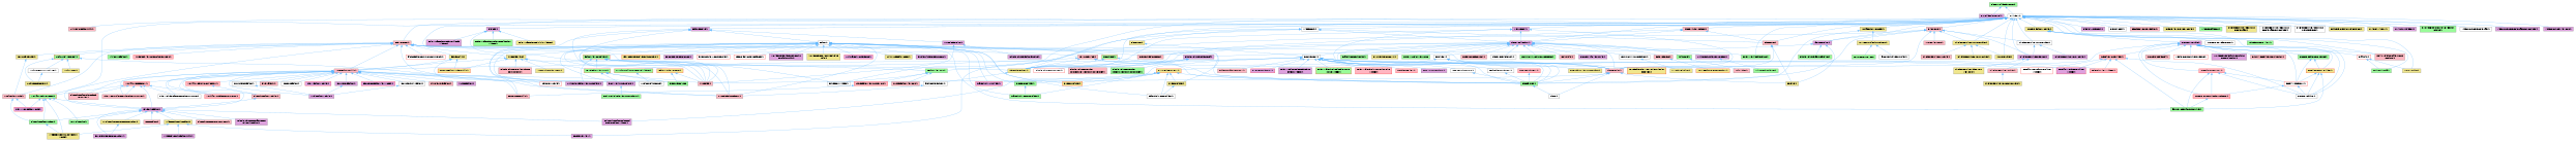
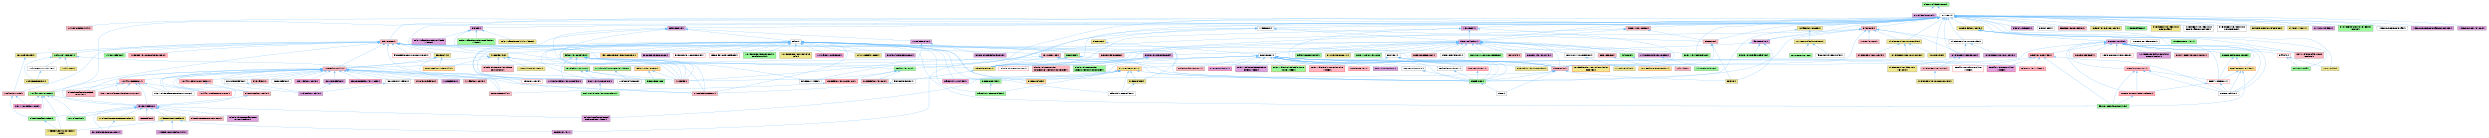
  digraph {
    node [color=grey40 fillcolor=lightpink fontname=Helvetica fontsize=10 shape=box style=filled]
    edge [color=steelblue1 dir=back fontname=Helvetica fontsize=10 labelfontname=Helvetica labelfontsize=10 style=solid]
    n1 [color=gray40 fillcolor=palegreen fontcolor=black height=0.2 label="SlateInvalidationRoot.h" width=0.4]
    n2 [fillcolor=plum height=0.2 label="SInvalidationPanel.h" width=0.4]
    n3 [fillcolor=white height=0.2 label="SWindow.h" width=0.4]
    n4 [height=0.2 label="AnimationEditorUtils.h" width=0.4]
    n5 [fillcolor=plum height=0.2 label="BlueprintEditor.h" width=0.4]
    n6 [fillcolor=plum height=0.2 label="Dialogs.h" width=0.4]
    n7 [fillcolor=plum height=0.2 label="DlgPickAssetPath.h" width=0.4]
    n8 [fillcolor=white height=0.2 label="DlgPickPath.h" width=0.4]
    n9 [fillcolor=plum height=0.2 label="EditorEngine.h" width=0.4]
    n10 [fillcolor=white height=0.2 label="SSkeletonWidget.h" width=0.4]
    n11 [fillcolor=khaki height=0.2 label="UnrealEdMisc.h" width=0.4]
    n12 [height=0.2 label="FeedbackContextEditor.h" width=0.4]
    n13 [fillcolor=plum height=0.2 label="GameEngine.h" width=0.4]
    n14 [fillcolor=khaki height=0.2 label="IPIEPreviewDeviceModule.h" width=0.4]
    n15 [fillcolor=khaki height=0.2 label="IPixelStreaming2InputHandler.h" width=0.4]
    n16 [fillcolor=khaki height=0.2 label="InputHandler.h" width=0.4]
    n17 [fillcolor=white height=0.2 label="IPixelStreamingInputHandler.h" width=0.4]
    n18 [fillcolor=plum height=0.2 label="IPixelStreamingStreamer.h" width=0.4]
    n19 [fillcolor=palegreen height=0.2 label="IWidgetReflector.h" width=0.4]
    n20 [fillcolor=plum height=0.2 label="MenuStack.h" width=0.4]
    n21 [fillcolor=plum height=0.2 label="SlateApplication.h" width=0.4]
    n22 [fillcolor=khaki height=0.2 label="SlateSharedPCH.h" width=0.4]
    n23 [fillcolor=palegreen height=0.2 label="SRigVMBulkEditDialog.h" width=0.4]
    n24 [fillcolor=khaki height=0.2 label="NotificationManager.h" width=0.4]
    n25 [fillcolor=khaki height=0.2 label="PixelStreamingVideoInput\lBackBuffer.h" width=0.4]
    n26 [fillcolor=white height=0.2 label="PixelStreamingVideoInput\lBackBufferComposited.h" width=0.4]
    n27 [fillcolor=white height=0.2 label="PixelStreamingVideoInput\lRenderTarget.h" width=0.4]
    n28 [fillcolor=khaki height=0.2 label="PropertyEditorModule.h" width=0.4]
    n29 [fillcolor=palegreen height=0.2 label="SBlueprintDiff.h" width=0.4]
    n30 [fillcolor=khaki height=0.2 label="InputModule.h" width=0.4]
    n31 [height=0.2 label="SSkinWeightProfileImport\lOptions.h" width=0.4]
    n32 [fillcolor=khaki height=0.2 label="SFilterExpressionHelpDialog.h" width=0.4]
    n33 [height=0.2 label="SViewport.h" width=0.4]
    n34 [fillcolor=khaki height=0.2 label="SVirtualWindow.h" width=0.4]
    n35 [fillcolor=plum height=0.2 label="SWindowTitleBar.h" width=0.4]
    n36 [fillcolor=palegreen height=0.2 label="SWorldPartitionBuildNavigation\lDialog.h" width=0.4]
    n37 [height=0.2 label="SlateCore.h" width=0.4]
    n38 [height=0.2 label="SlateWindowHelper.h" width=0.4]
    n39 [height=0.2 label="TabManager.h" width=0.4]
    n40 [fillcolor=white height=0.2 label="VideoProducerBackBuffer.h" width=0.4]
    n41 [fillcolor=plum height=0.2 label="VideoProducerBackBufferComposited.h" width=0.4]
    n42 [fillcolor=plum height=0.2 label="VideoProducerViewport.h" width=0.4]
    n43 [fillcolor=white height=0.2 label="WidgetPath.h" width=0.4]
    n44 [fillcolor=plum height=0.2 label="BPVariableDragDropAction.h" width=0.4]
    n45 [height=0.2 label="BlueprintDragDropMenuItem.h" width=0.4]
    n46 [fillcolor=palegreen height=0.2 label="BlueprintEditorModes.h" width=0.4]
    n47 [fillcolor=plum height=0.2 label="IDisplayClusterConfigurator\lBlueprintEditor.h" width=0.4]
    n48 [fillcolor=khaki height=0.2 label="MyBlueprintItemDragDropAction.h" width=0.4]
    n49 [fillcolor=plum height=0.2 label="SBlueprintEditorSelected\lDebugObjectWidget.h" width=0.4]
    n50 [fillcolor=palegreen height=0.2 label="SMyBlueprint.h" width=0.4]
    n51 [height=0.2 label="SSCSEditor.h" width=0.4]
    n52 [fillcolor=khaki height=0.2 label="WidgetBlueprintEditor.h" width=0.4]
    n53 [fillcolor=khaki height=0.2 label="SRigVMGraphBreakLinksWidget.h" width=0.4]
    n54 [fillcolor=plum height=0.2 label="SRigVMGraphFunctionBulkEdit\lWidget.h" width=0.4]
    n55 [fillcolor=palegreen height=0.2 label="SRigVMGraphFunctionLocalization\lWidget.h" width=0.4]
    n56 [height=0.2 label="UnrealEd.h" width=0.4]
    n57 [fillcolor=plum height=0.2 label="BookMarkTypeActions.h" width=0.4]
    n58 [fillcolor=white height=0.2 label="Editor.h" width=0.4]
    n59 [height=0.2 label="UnrealEdSharedPCH.h" width=0.4]
    n60 [fillcolor=plum height=0.2 label="UnrealEdEngine.h" width=0.4]
    n61 [color=red fillcolor=palegreen height=0.2 label="LevelEditorViewport.h" width=0.4]
    n62 [height=0.2 label="AssetEditorToolkit.h" width=0.4]
    n63 [height=0.2 label="DisplayClusterPreviewShare\lComponent.h" width=0.4]
    n64 [color=red fillcolor=khaki height=0.2 label="FractureEditorModeToolkit.h" width=0.4]
    n65 [fillcolor=khaki height=0.2 label="VPScoutingSubsystem.h" width=0.4]
    n66 [fillcolor=plum height=0.2 label="DisplayClusterObjectRef.h" width=0.4]
    n67 [fillcolor=palegreen height=0.2 label="DisplayClusterGameEngine.h" width=0.4]
    n68 [fillcolor=khaki height=0.2 label="Engine.h" width=0.4]
    n69 [fillcolor=khaki height=0.2 label="IPixelStreaming2InputModule.h" width=0.4]
    n70 [height=0.2 label="IPixelStreaming2Module.h" width=0.4]
    n71 [fillcolor=plum height=0.2 label="IPixelStreamingInputModule.h" width=0.4]
    n72 [height=0.2 label="IPixelStreamingModule.h" width=0.4]
    n73 [fillcolor=khaki height=0.2 label="PixelStreamingVideoInput\lViewport.h" width=0.4]
    n74 [fillcolor=palegreen height=0.2 label="SlateExtras.h" width=0.4]
    n75 [height=0.2 label="SlateBasics.h" width=0.4]
    n76 [height=0.2 label="SubTrackEditorBase.h" width=0.4]
    n77 [fillcolor=plum height=0.2 label="AnimatedAttributeManager.h" width=0.4]
    n78 [fillcolor=palegreen height=0.2 label="CommonUIActionRouterBase.h" width=0.4]
    n79 [fillcolor=white height=0.2 label="CommonUIInputSettings.h" width=0.4]
    n80 [height=0.2 label="DelayedDrag.h" width=0.4]
    n81 [height=0.2 label="PaintUtils.h" width=0.4]
    n82 [fillcolor=plum height=0.2 label="PropertyInfoViewStyle.h" width=0.4]
    n83 [fillcolor=white height=0.2 label="SComboBox.h" width=0.4]
    n84 [fillcolor=palegreen height=0.2 label="SGridLineSpacingList.h" width=0.4]
    n85 [fillcolor=khaki height=0.2 label="SNumericDropDown.h" width=0.4]
    n86 [fillcolor=palegreen height=0.2 label="SRigVMActionMenu.cpp" width=0.4]
    n87 [height=0.2 label="SSegmentedControl.h" width=0.4]
    n88 [fillcolor=white height=0.2 label="SSpinBox.h" width=0.4]
    n89 [fillcolor=white height=0.2 label="SlateMaterialBrush.h" width=0.4]
    n90 [fillcolor=palegreen height=0.2 label="UtilsCore.h" width=0.4]
    n91 [fillcolor=white height=0.2 label="EngineSharedPCH.h" width=0.4]
    n92 [fillcolor=khaki height=0.2 label="AsyncCompilationHelpers.h" width=0.4]
    n93 [fillcolor=white height=0.2 label="IPropertyRowGenerator.h" width=0.4]
    n94 [fillcolor=palegreen height=0.2 label="ISinglePropertyView.h" width=0.4]
    n95 [fillcolor=white height=0.2 label="PropertyEditing.h" width=0.4]
    n96 [fillcolor=plum height=0.2 label="PropertyHandle.h" width=0.4]
    n97 [fillcolor=palegreen height=0.2 label="SEditorViewport.h" width=0.4]
    n98 [height=0.2 label="IAssetViewport.h" width=0.4]
    n99 [height=0.2 label="BaseAssetToolkit.h" width=0.4]
    n100 [color=red fillcolor=palegreen height=0.2 label="WorkflowTabManager.h" width=0.4]
    n101 [height=0.2 label="ApplicationMode.h" width=0.4]
    n102 [color=red fillcolor=palegreen height=0.2 label="AudioAnalyzerRack.h" width=0.4]
    n103 [fillcolor=khaki height=0.2 label="BaseToolkit.h" width=0.4]
    n104 [color=red fillcolor=white height=0.2 label="GlobalEditorCommonCommands.h" width=0.4]
    n105 [fillcolor=khaki height=0.2 label="LayoutExtender.h" width=0.4]
    n106 [height=0.2 label="LayoutService.h" width=0.4]
    n107 [fillcolor=palegreen height=0.2 label="MiniCurveEditor.h" width=0.4]
    n108 [color=red fillcolor=palegreen height=0.2 label="SDockTab.h" width=0.4]
    n109 [color=red height=0.2 label="UnrealEdViewportToolbarContext.h" width=0.4]
    n110 [fillcolor=plum height=0.2 label="SDesignerView.h" width=0.4]
    n111 [fillcolor=khaki height=0.2 label="SlateUser.h" width=0.4]
    n112 [fillcolor=khaki height=0.2 label="WidgetBlueprintApplication\lMode.h" width=0.4]
    n113 [fillcolor=plum height=0.2 label="WidgetBlueprintEditorUtils.h" width=0.4]
    n114 [fillcolor=palegreen height=0.2 label="BookmarkSingleViewportActions.h" width=0.4]
    n115 [color=red fillcolor=plum height=0.2 label="AnimGraphNode_Base.h" width=0.4]
    n116 [fillcolor=khaki height=0.2 label="AnimNodeEditModes.h" width=0.4]
    n117 [fillcolor=plum height=0.2 label="BrushBuilderDragDropOp.h" width=0.4]
    n118 [color=red fillcolor=khaki height=0.2 label="EdModeInteractiveToolsContext.h" width=0.4]
    n119 [color=red fillcolor=khaki height=0.2 label="EditorModeManager.h" width=0.4]
    n120 [fillcolor=palegreen height=0.2 label="FractureTool.cpp" width=0.4]
    n121 [color=red fillcolor=palegreen height=0.2 label="EditorViewportClient.h" width=0.4]
    n122 [fillcolor=plum height=0.2 label="ExportTextDragDropOp.h" width=0.4]
    n123 [color=red fillcolor=white height=0.2 label="ExternalDirtyActorsTracker.h" width=0.4]
    n124 [fillcolor=palegreen height=0.2 label="GameModeInfoCustomizer.h" width=0.4]
    n125 [color=red fillcolor=white height=0.2 label="LegacyEdModeInterfaces.h" width=0.4]
-   n126 [fillcolor=plum height=0.2 label="MovieSceneDirectorBlueprint\lConditionUtils.h" width=0.4]
+   n126 [fillcolor=palegreen height=0.2 label="MovieSceneDirectorBlueprint\lConditionUtils.h" width=0.4]
    n127 [fillcolor=khaki height=0.2 label="MovieSceneDynamicBinding\lUtils.h" width=0.4]
    n128 [color=red fillcolor=white height=0.2 label="PersonaModule.h" width=0.4]
    n129 [color=red fillcolor=plum height=0.2 label="SGraphPinNumSlider.h" width=0.4]
    n130 [fillcolor=palegreen height=0.2 label="SGraphPinVector2DSlider.h" width=0.4]
    n131 [fillcolor=white height=0.2 label="SGraphPinVectorSlider.h" width=0.4]
    n132 [fillcolor=palegreen height=0.2 label="SVector2DSlider.h" width=0.4]
    n133 [color=red fillcolor=khaki height=0.2 label="SVector4Slider.h" width=0.4]
    n134 [fillcolor=khaki height=0.2 label="SVectorSlider.h" width=0.4]
    n135 [fillcolor=plum height=0.2 label="DisplayClusterEditorEngine.h" width=0.4]
    n136 [height=0.2 label="DisplayClusterRender\l_ProceduralMeshComponentRef.h" width=0.4]
    n137 [fillcolor=palegreen height=0.2 label="DisplayClusterRender\l_StaticMeshComponentRef.h" width=0.4]
    n138 [color=red fillcolor=white height=0.2 label="DisplayClusterRootActor.h" width=0.4]
    n139 [fillcolor=plum height=0.2 label="AnimationEditorViewportClient.h" width=0.4]
    n140 [color=red height=0.2 label="AssetEditorViewportLayout.h" width=0.4]
    n141 [height=0.2 label="SAssetEditorViewport.h" width=0.4]
    n142 [fillcolor=plum height=0.2 label="AudioEditorModule.h" width=0.4]
    n143 [height=0.2 label="BlueprintEditorModule.h" width=0.4]
    n144 [height=0.2 label="BlueprintEditorSharedTab\lFactories.h" width=0.4]
    n145 [height=0.2 label="FindInGraph.h" width=0.4]
    n146 [fillcolor=white height=0.2 label="FractureEditor.h" width=0.4]
    n147 [fillcolor=white height=0.2 label="ISoundClassEditor.h" width=0.4]
    n148 [fillcolor=plum height=0.2 label="ISoundCueEditor.h" width=0.4]
    n149 [fillcolor=white height=0.2 label="ISoundSubmixEditor.h" width=0.4]
    n150 [height=0.2 label="RigVMCompilerResultsTabSummoner.h" width=0.4]
    n151 [color=red fillcolor=plum height=0.2 label="RigVMEditorModule.h" width=0.4]
    n152 [fillcolor=white height=0.2 label="RigVMFindReferencesTabSummoner.h" width=0.4]
    n153 [color=red fillcolor=plum height=0.2 label="SequencerEditorViewModel.h" width=0.4]
    n154 [height=0.2 label="SimpleAssetEditor.h" width=0.4]
    n155 [fillcolor=plum height=0.2 label="UAssetEditor.h" width=0.4]
+   n156 [height=0.2 label="UMGEditorModule.h" width=0.4]
    n157 [color=red height=0.2 label="WorkflowCentricApplication.h" width=0.4]
    n158 [color=red height=0.2 label="WorkflowTabFactory.h" width=0.4]
    n159 [color=red height=0.2 label="WorkflowUObjectDocuments.h" width=0.4]
    n160 [color=red fillcolor=plum height=0.2 label="RigVMNewEditorMode.h" width=0.4]
    n161 [fillcolor=khaki height=0.2 label="PixelStreamingInputComponent.h" width=0.4]
    n162 [fillcolor=white height=0.2 label="Slate.h" width=0.4]
    n163 [fillcolor=palegreen height=0.2 label="AnimatedAttribute.h" width=0.4]
    n164 [fillcolor=khaki height=0.2 label="UIActionBinding.h" width=0.4]
    n165 [color=red fillcolor=khaki height=0.2 label="ICurveEditorDragOperation.h" width=0.4]
    n166 [color=red fillcolor=white height=0.2 label="DataflowTransformOutliner\lWidget.h" width=0.4]
    n167 [color=red fillcolor=plum height=0.2 label="DataflowVerticesOutliner\lWidget.h" width=0.4]
    n168 [color=red fillcolor=khaki height=0.2 label="LevelEditorPlayNetworkEmulation\lSettings.h" width=0.4]
    n169 [color=red fillcolor=palegreen height=0.2 label="SAudioOscilloscopePanelWidget.h" width=0.4]
    n170 [fillcolor=plum height=0.2 label="SCSVImportOptions.h" width=0.4]
    n171 [fillcolor=white height=0.2 label="SEditableComboBox.h" width=0.4]
    n172 [height=0.2 label="SFilterConfiguratorRow.h" width=0.4]
    n173 [color=red fillcolor=plum height=0.2 label="SNameComboBox.h" width=0.4]
    n174 [fillcolor=plum height=0.2 label="SRigVMEditorSelectedDebug\lObjectWidget.h" width=0.4]
    n175 [color=red fillcolor=palegreen height=0.2 label="SRigVMGraphPinEditableName\lValueWidget.h" width=0.4]
    n176 [color=red height=0.2 label="SRigVMGraphPinNameListValue\lWidget.h" width=0.4]
    n177 [color=red height=0.2 label="STableTreeView.h" width=0.4]
    n178 [color=red height=0.2 label="STextComboBox.h" width=0.4]
    n179 [fillcolor=white height=0.2 label="STextComboPopup.h" width=0.4]
    n180 [color=red height=0.2 label="SelectionViewWidget.h" width=0.4]
    n181 [color=red fillcolor=khaki height=0.2 label="SNumericEntryBox.h" width=0.4]
    n182 [fillcolor=khaki height=0.2 label="STransformViewportToolbar.h" width=0.4]
    n183 [height=0.2 label="UtilsVideo.h" width=0.4]
    n184 [fillcolor=white height=0.2 label="AudioOscilloscope.h" width=0.4]
    n185 [fillcolor=white height=0.2 label="GroomBindingCompiler.h" width=0.4]
    n186 [fillcolor=palegreen height=0.2 label="Texture2DArray.cpp" width=0.4]
    n187 [color=red fillcolor=khaki height=0.2 label="DetailCategoryBuilder.h" width=0.4]
    n188 [color=red fillcolor=white height=0.2 label="DetailWidgetRow.h" width=0.4]
    n189 [color=red height=0.2 label="PropertyCustomizationHelpers.h" width=0.4]
    n190 [color=red height=0.2 label="DetailLayoutBuilder.h" width=0.4]
    n191 [color=red fillcolor=white height=0.2 label="DiffUtils.h" width=0.4]
    n192 [color=red height=0.2 label="IDetailPropertyRow.h" width=0.4]
    n193 [height=0.2 label="IPropertyTableCell.h" width=0.4]
    n194 [color=red fillcolor=white height=0.2 label="MediaIOCustomizationBase.h" width=0.4]
    n195 [fillcolor=plum height=0.2 label="MovieScenePlatformCondition\lCustomization.h" width=0.4]
    n196 [fillcolor=palegreen height=0.2 label="PropertyEditorCopyPaste.h" width=0.4]
    n197 [height=0.2 label="SubmixDetailsCustomization.h" width=0.4]
    n198 [fillcolor=khaki height=0.2 label="AudioMeter.h" width=0.4]
    n199 [fillcolor=khaki height=0.2 label="AudioSpectrogram.h" width=0.4]
    n200 [fillcolor=white height=0.2 label="AudioSpectrumAnalyzer.h" width=0.4]
    n1 -> n2
    n1 -> n3
    n3 -> n4
    n3 -> n5
    n3 -> n6
    n3 -> n7
    n3 -> n8
    n3 -> n9
    n3 -> n10
    n3 -> n11
    n3 -> n12
    n3 -> n13
    n3 -> n14
    n3 -> n15
    n3 -> n16
    n3 -> n17
    n3 -> n18
    n3 -> n19
    n3 -> n20
    n3 -> n21
    n3 -> n22
    n3 -> n23
    n3 -> n24
    n3 -> n25
    n3 -> n26
    n3 -> n27
    n3 -> n28
    n3 -> n29
    n3 -> n30
    n3 -> n31
    n3 -> n32
    n3 -> n33
    n3 -> n34
    n3 -> n35
    n3 -> n36
    n3 -> n37
    n3 -> n38
    n3 -> n39
    n3 -> n40
    n3 -> n41
    n3 -> n42
    n3 -> n43
    n5 -> n44
    n5 -> n45
    n5 -> n46
    n5 -> n47
    n5 -> n48
    n5 -> n49
    n5 -> n50
    n5 -> n51
    n5 -> n52
    n6 -> n53
    n6 -> n54
    n6 -> n55
    n6 -> n56
    n9 -> n56
    n9 -> n57
    n9 -> n58
    n9 -> n59
    n9 -> n60
    n11 -> n56
    n11 -> n61
    n11 -> n62
    n11 -> n63
    n11 -> n64
    n11 -> n65
    n13 -> n66
    n13 -> n67
    n13 -> n68
    n15 -> n16
    n15 -> n69
    n15 -> n70
    n17 -> n18
    n17 -> n71
    n18 -> n72
    n18 -> n73
    n20 -> n21
    n20 -> n22
    n20 -> n74
    n20 -> n75
    n21 -> n22
    n21 -> n23
    n21 -> n74
    n21 -> n75
    n21 -> n76
    n21 -> n77
    n21 -> n78
    n21 -> n79
    n21 -> n80
    n21 -> n81
    n21 -> n82
    n21 -> n83
    n21 -> n84
    n21 -> n85
    n21 -> n86
    n21 -> n87
    n21 -> n88
    n21 -> n89
    n21 -> n90
    n22 -> n91
    n24 -> n74
    n24 -> n92
    n28 -> n93
    n28 -> n94
    n28 -> n95
    n28 -> n96
    n33 -> n13
    n33 -> n15
    n33 -> n17
    n33 -> n18
    n33 -> n74
    n33 -> n75
    n33 -> n97
    n33 -> n98
    n37 -> n68
    n37 -> n75
    n38 -> n21
    n38 -> n22
    n38 -> n37
    n39 -> n22
    n39 -> n62
    n39 -> n74
    n39 -> n75
    n39 -> n99
    n39 -> n100
    n39 -> n101
    n39 -> n102
    n39 -> n103
    n39 -> n104
    n39 -> n105
    n39 -> n106
    n39 -> n107
    n39 -> n108
    n39 -> n109
    n43 -> n21
    n43 -> n22
    n43 -> n37
    n43 -> n110
    n43 -> n111
    n46 -> n112
    n48 -> n44
    n52 -> n110
    n52 -> n112
    n52 -> n113
    n57 -> n114
    n58 -> n11
    n58 -> n56
    n58 -> n57
    n58 -> n59
    n58 -> n66
    n58 -> n76
    n58 -> n115
    n58 -> n116
    n58 -> n117
    n58 -> n118
    n58 -> n119
    n58 -> n120
    n58 -> n121
    n58 -> n122
    n58 -> n123
    n58 -> n124
    n58 -> n125
    n58 -> n126
    n58 -> n127
    n58 -> n128
    n58 -> n129
    n58 -> n130
    n58 -> n131
    n58 -> n132
    n58 -> n133
    n58 -> n134
    n60 -> n56
    n60 -> n135
    n61 -> n56
    n61 -> n57
    n61 -> n120
    n62 -> n5
    n62 -> n59
    n62 -> n99
    n62 -> n128
    n62 -> n139
    n62 -> n142
    n62 -> n143
    n62 -> n144
    n62 -> n145
    n62 -> n146
    n62 -> n147
    n62 -> n148
    n62 -> n149
    n62 -> n150
    n62 -> n151
    n62 -> n152
    n62 -> n153
    n62 -> n154
    n62 -> n155
+   n62 -> n156
    n62 -> n157
    n62 -> n158
    n62 -> n159
    n66 -> n136
    n66 -> n137
    n66 -> n138
    n72 -> n161
    n74 -> n162
    n75 -> n56
    n75 -> n68
    n75 -> n74
    n75 -> n162
    n77 -> n163
    n79 -> n164
    n80 -> n165
    n83 -> n22
    n83 -> n49
    n83 -> n74
    n83 -> n75
    n83 -> n166
    n83 -> n167
    n83 -> n168
    n83 -> n169
    n83 -> n170
    n83 -> n171
    n83 -> n172
    n83 -> n173
    n83 -> n174
    n83 -> n175
    n83 -> n176
    n83 -> n177
    n83 -> n178
    n83 -> n179
    n83 -> n180
    n88 -> n74
    n88 -> n75
    n88 -> n181
    n88 -> n182
    n90 -> n183
    n91 -> n59
    n92 -> n185
    n92 -> n186
    n96 -> n31
    n96 -> n95
    n96 -> n168
    n96 -> n187
    n96 -> n188
    n96 -> n189
    n96 -> n190
    n96 -> n191
    n96 -> n192
    n96 -> n193
    n96 -> n194
    n96 -> n195
    n96 -> n196
    n96 -> n197
    n97 -> n10
    n97 -> n140
    n97 -> n141
    n100 -> n5
    n100 -> n46
    n100 -> n50
    n100 -> n112
    n100 -> n160
    n101 -> n46
    n101 -> n160
    n102 -> n184
    n102 -> n198
    n102 -> n199
    n102 -> n200
    n103 -> n59
    n103 -> n62
    n103 -> n64
    n105 -> n101
    n106 -> n22
    n106 -> n62
    n106 -> n74
    n106 -> n75
    n108 -> n22
    n108 -> n74
    n111 -> n83
    n119 -> n56
    n119 -> n120
    n121 -> n10
    n121 -> n56
    n121 -> n59
    n121 -> n61
    n121 -> n97
    n121 -> n139
    n132 -> n130
    n134 -> n131
    n140 -> n99
    n143 -> n5
    n147 -> n142
    n148 -> n142
    n149 -> n142
    n157 -> n143
    n158 -> n5
    n158 -> n100
    n158 -> n144
    n158 -> n150
    n158 -> n152
    n158 -> n159
    n169 -> n184
    n171 -> n74
    n178 -> n74
    n179 -> n74
    n181 -> n74
    n181 -> n129
    n181 -> n130
    n181 -> n131
    n181 -> n132
    n181 -> n133
    n181 -> n134
    n187 -> n95
    n187 -> n124
    n187 -> n188
    n188 -> n95
    n188 -> n189
    n189 -> n124
    n190 -> n95
    n190 -> n124
    n190 -> n166
    n190 -> n167
    n190 -> n180
    n191 -> n29
    n191 -> n30
    n192 -> n95
    n192 -> n124
    n192 -> n188
    n192 -> n189
    n196 -> n187
    n196 -> n188
    n200 -> n199
  }
